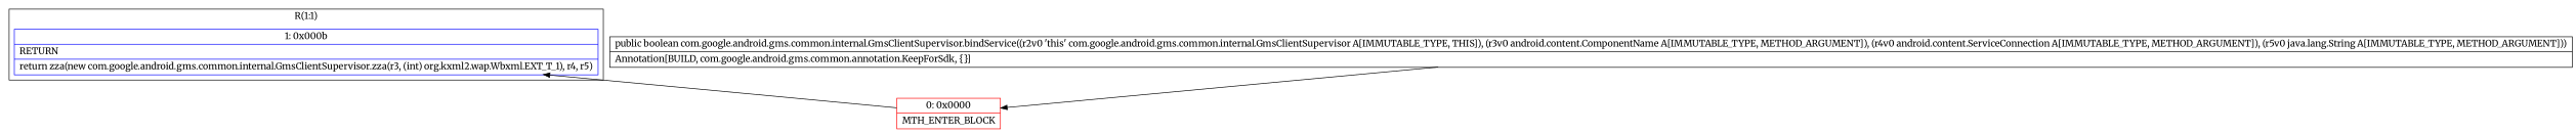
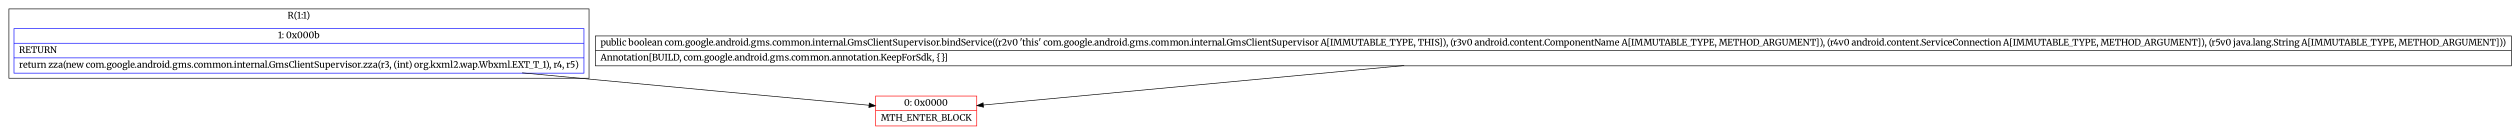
  digraph {
    fontname=Merriweather
    node [shape=record fontname=Merriweather]
    edge [fontname=Merriweather]
    n1 [color=blue label="{1\:\ 0x000b|RETURN\l|return zza(new com.google.android.gms.common.internal.GmsClientSupervisor.zza(r3, (int) org.kxml2.wap.Wbxml.EXT_T_1), r4, r5)\l}"]
    n2 [color=red label="{0\:\ 0x0000|MTH_ENTER_BLOCK\l}"]
    n3 [label="{public boolean com.google.android.gms.common.internal.GmsClientSupervisor.bindService((r2v0 'this' com.google.android.gms.common.internal.GmsClientSupervisor A[IMMUTABLE_TYPE, THIS]), (r3v0 android.content.ComponentName A[IMMUTABLE_TYPE, METHOD_ARGUMENT]), (r4v0 android.content.ServiceConnection A[IMMUTABLE_TYPE, METHOD_ARGUMENT]), (r5v0 java.lang.String A[IMMUTABLE_TYPE, METHOD_ARGUMENT]))  | Annotation[BUILD, com.google.android.gms.common.annotation.KeepForSdk, \{\}]\l}"]
    subgraph cluster_1 {
      label="R(1:1)"
      n1
    }
-   n2 -> n1
+   n1 -> n2
    n3 -> n2
  }
